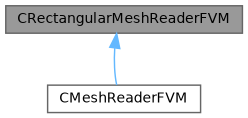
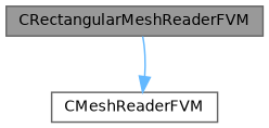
  digraph {
    node [color=gray40 fontname=Helvetica fontsize=10 shape=box style=filled]
    n1 [fillcolor=grey60 fontcolor=black height=0.2 label=CRectangularMeshReaderFVM width=0.4]
    n2 [fillcolor=white height=0.2 label=CMeshReaderFVM width=0.4]
-   n1 -> n2 [color=steelblue1 dir=back fontname=Helvetica fontsize=10 labelfontname=Helvetica labelfontsize=10 style=solid]
+   n2 -> n1 [color=steelblue1 dir=back fontname=Helvetica fontsize=10 labelfontname=Helvetica labelfontsize=10 style=solid]
  }
